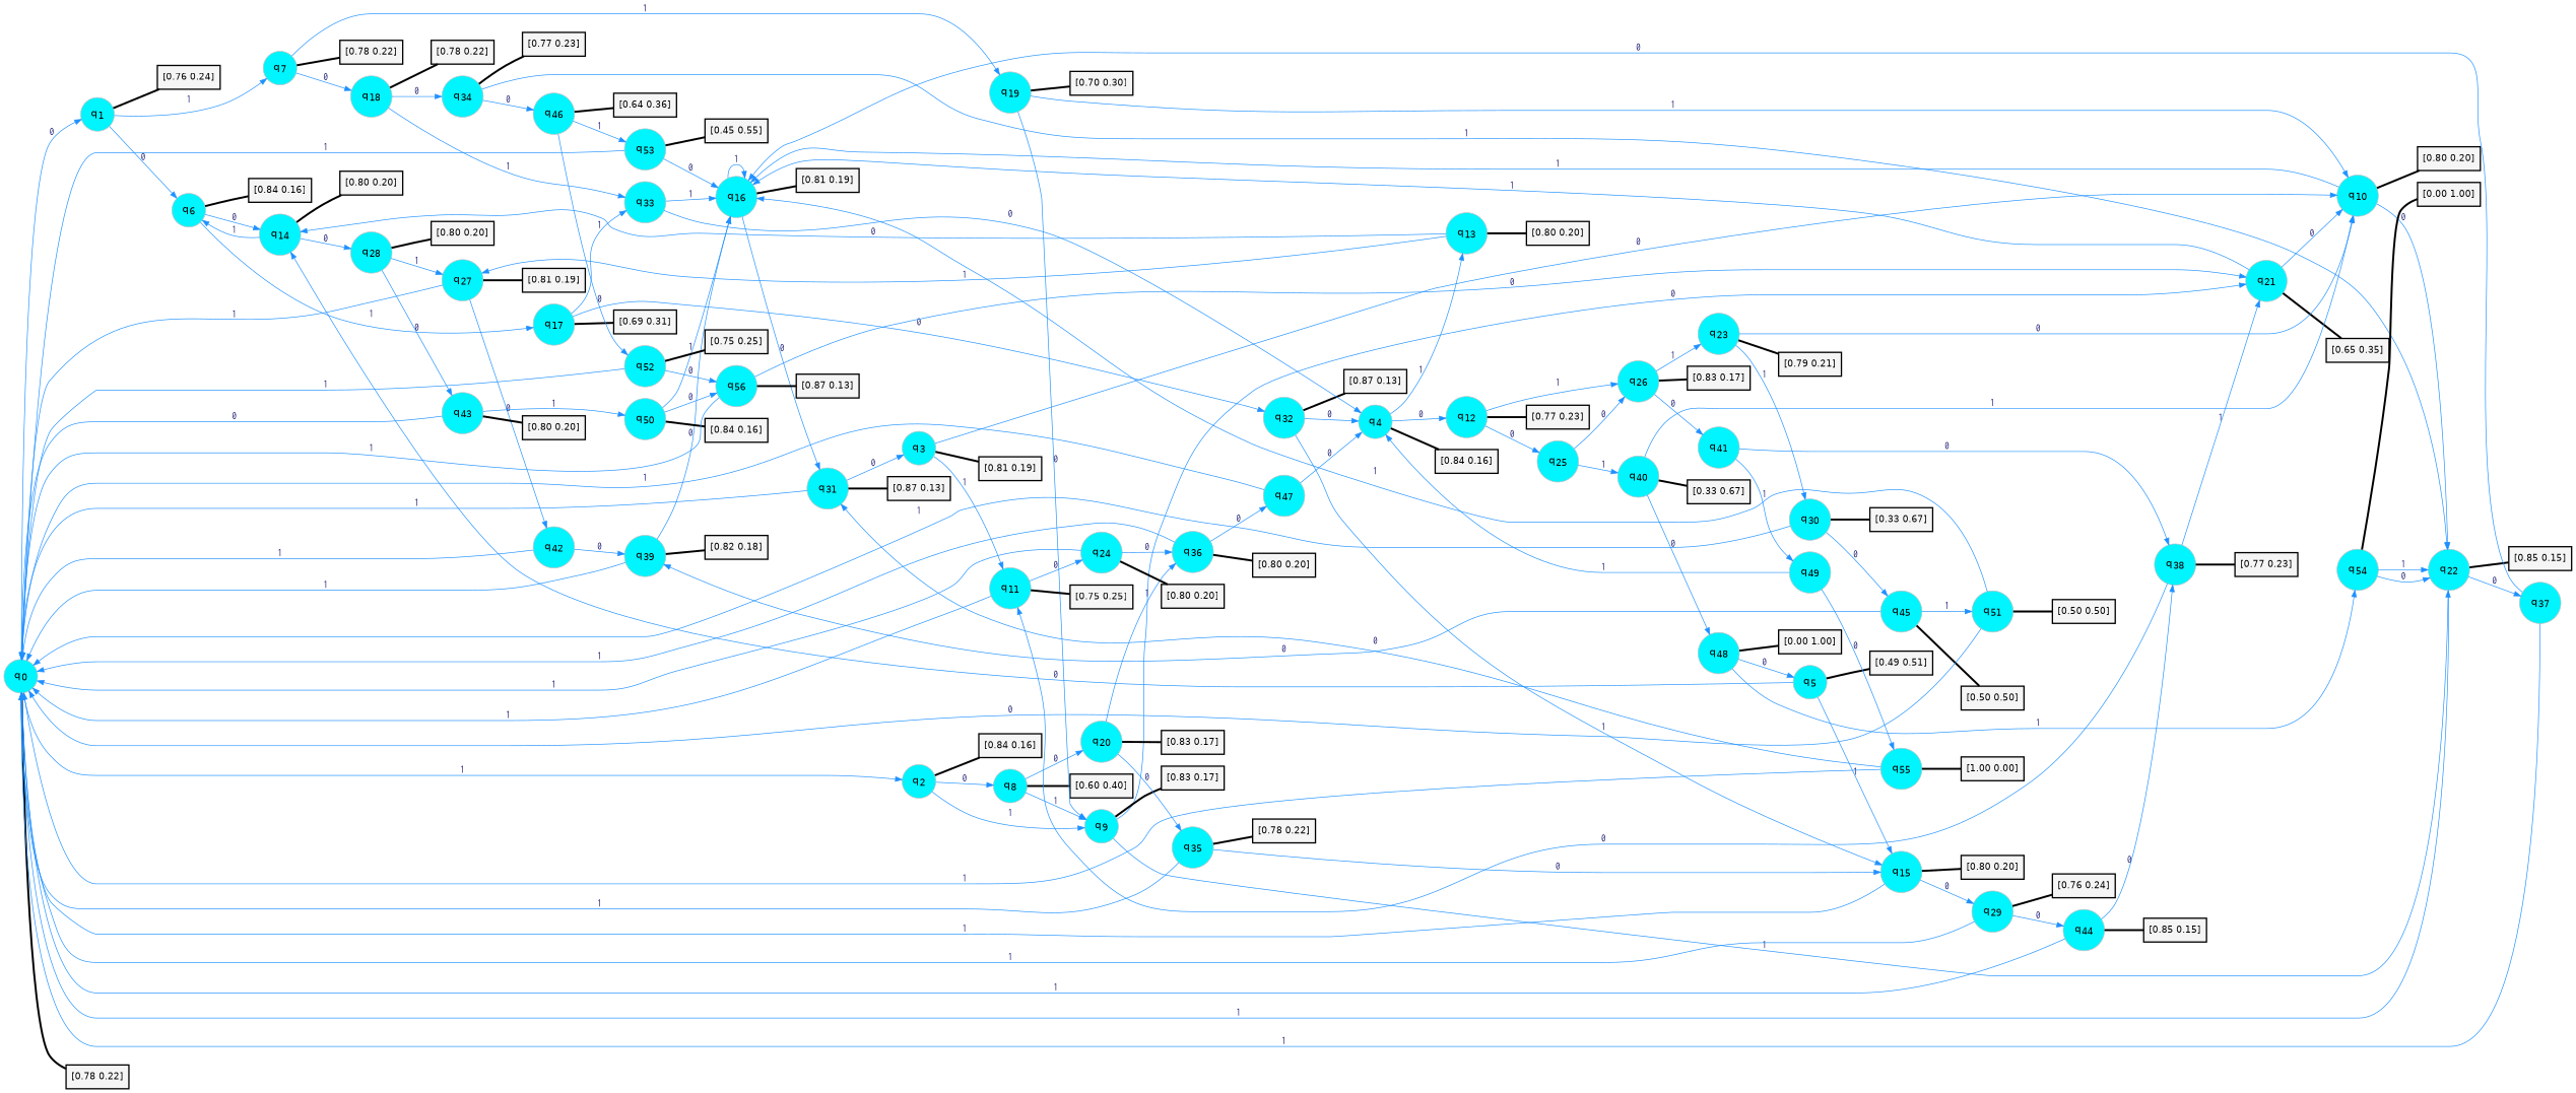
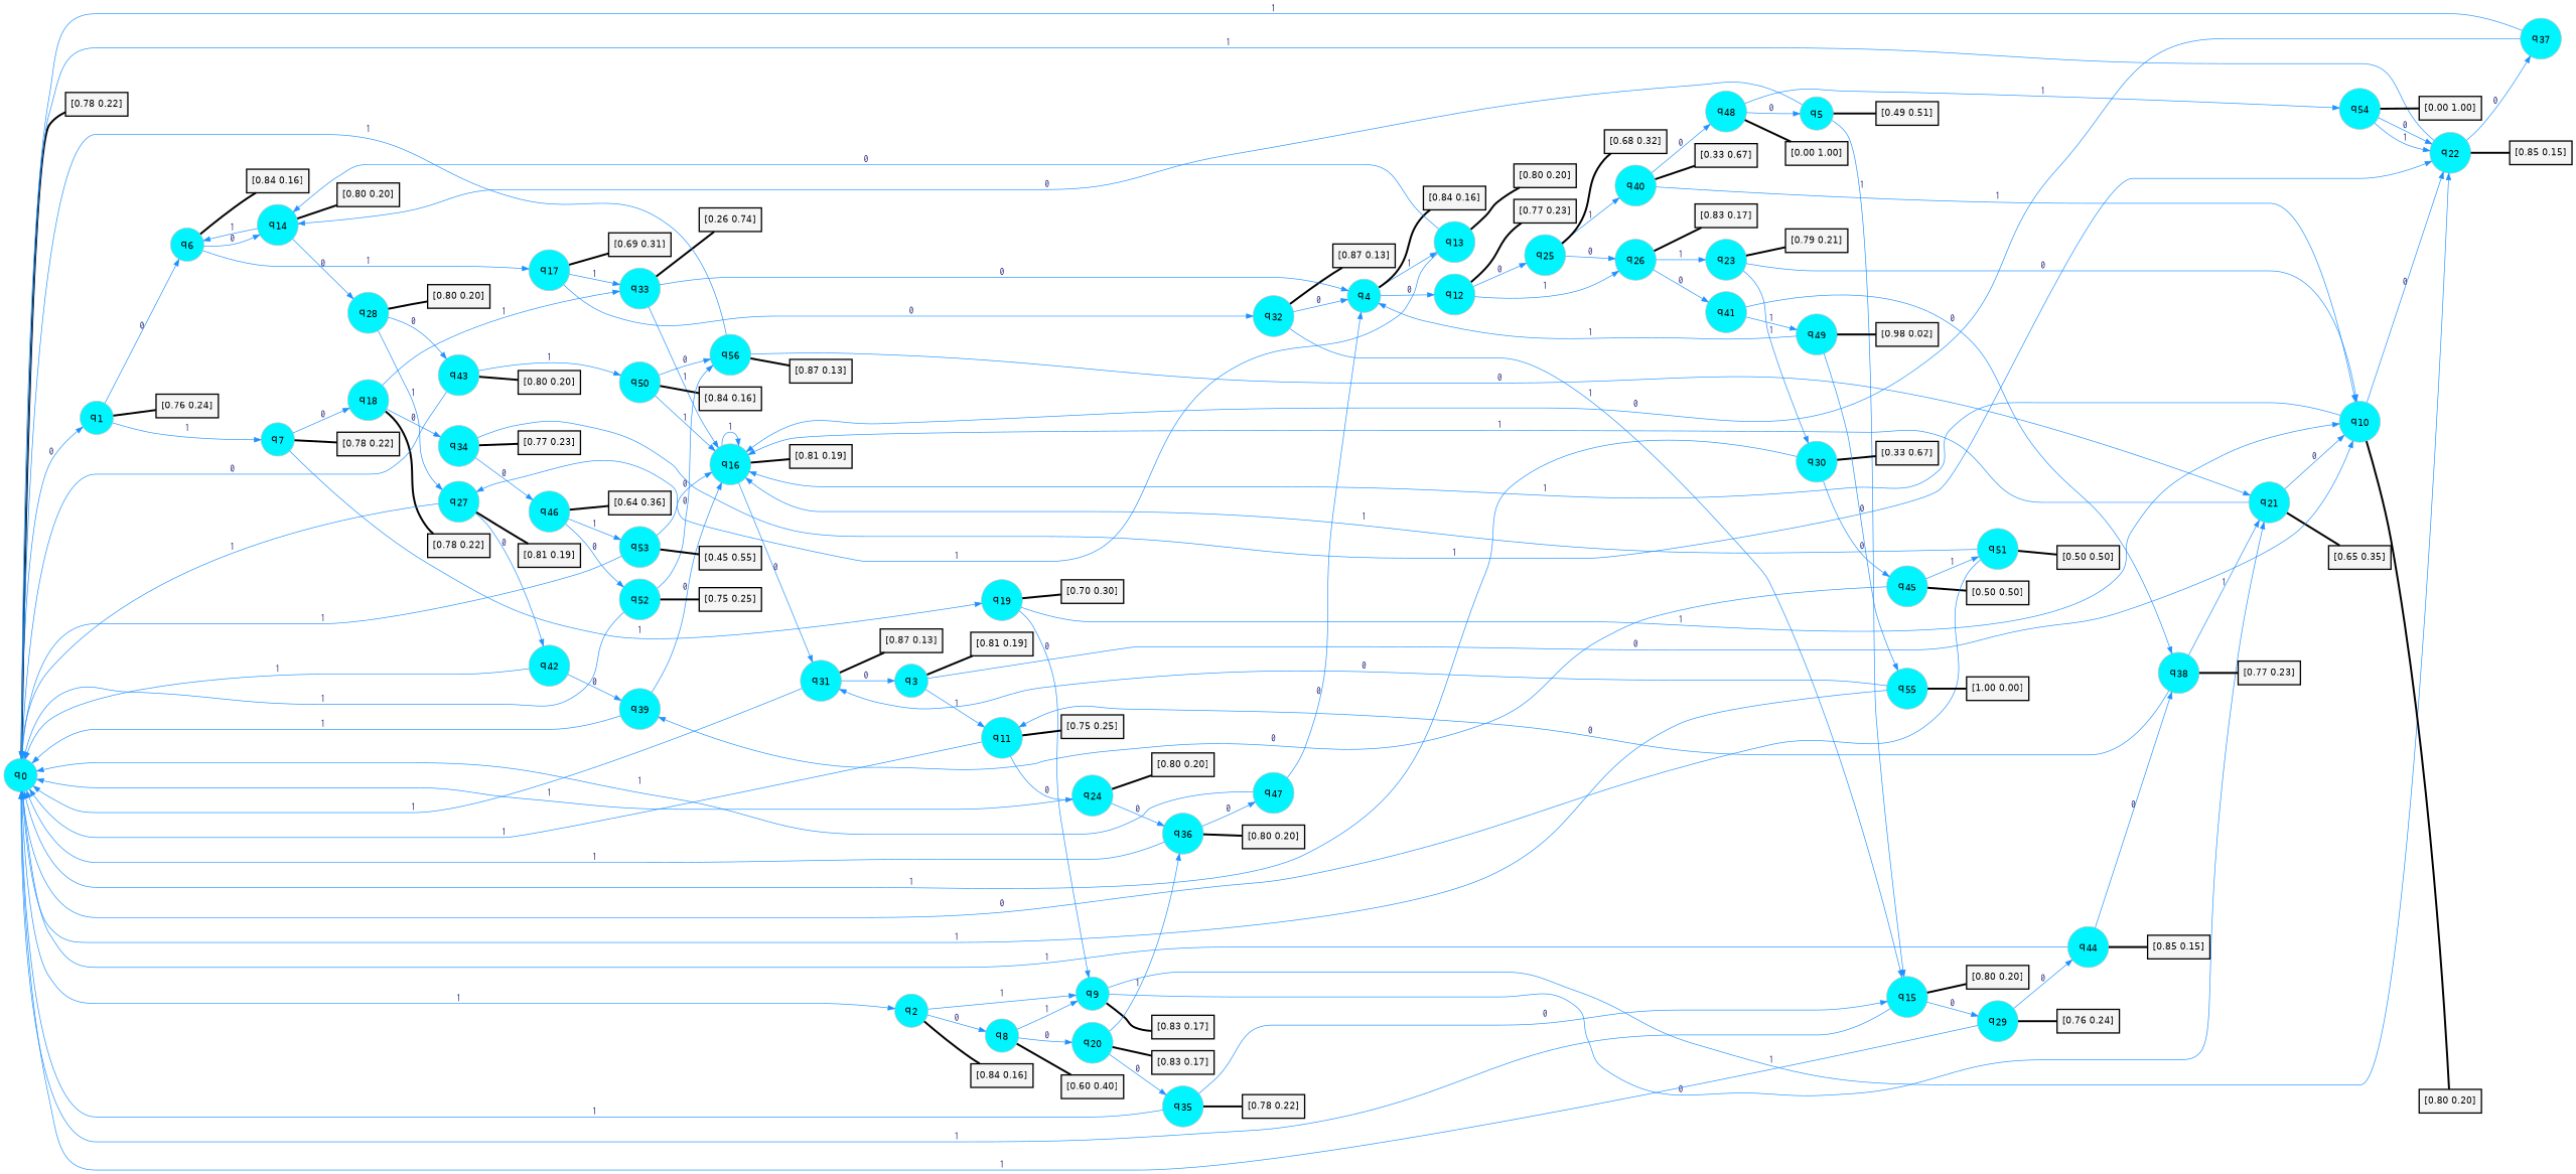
  digraph {
    rankdir=LR
    node [color=gray fillcolor=turquoise1 fontcolor=black fontname=Helvetica fontsize=16 fontweight=bold shape=circle style=filled]
    edge [arrowsize=1 color=dodgerblue1 fontcolor=midnightblue fontname=courier fontweight=bold penwidth=1 style=solid weight=20]
    n1 [label=<q<SUB>0</SUB>>]
    n2 [label=<q<SUB>1</SUB>>]
    n3 [label=<q<SUB>2</SUB>>]
    n4 [color=black fillcolor=whitesmoke fontsize=14 label="[0.78 0.22]" penwidth=2 shape=box]
    n5 [label=<q<SUB>6</SUB>>]
    n6 [label=<q<SUB>7</SUB>>]
    n7 [color=black fillcolor=whitesmoke fontsize=14 label="[0.76 0.24]" penwidth=2 shape=box]
    n8 [label=<q<SUB>8</SUB>>]
    n9 [label=<q<SUB>9</SUB>>]
    n10 [color=black fillcolor=whitesmoke fontsize=14 label="[0.84 0.16]" penwidth=2 shape=box]
    n11 [label=<q<SUB>14</SUB>>]
    n12 [label=<q<SUB>17</SUB>>]
    n13 [color=black fillcolor=whitesmoke fontsize=14 label="[0.84 0.16]" penwidth=2 shape=box]
    n14 [label=<q<SUB>18</SUB>>]
    n15 [label=<q<SUB>19</SUB>>]
    n16 [color=black fillcolor=whitesmoke fontsize=14 label="[0.78 0.22]" penwidth=2 shape=box]
    n17 [label=<q<SUB>20</SUB>>]
    n18 [color=black fillcolor=whitesmoke fontsize=14 label="[0.60 0.40]" penwidth=2 shape=box]
    n19 [label=<q<SUB>21</SUB>>]
    n20 [label=<q<SUB>22</SUB>>]
    n21 [color=black fillcolor=whitesmoke fontsize=14 label="[0.83 0.17]" penwidth=2 shape=box]
    n22 [label=<q<SUB>3</SUB>>]
    n23 [label=<q<SUB>10</SUB>>]
    n24 [label=<q<SUB>11</SUB>>]
    n25 [color=black fillcolor=whitesmoke fontsize=14 label="[0.81 0.19]" penwidth=2 shape=box]
    n26 [label=<q<SUB>16</SUB>>]
    n27 [color=black fillcolor=whitesmoke fontsize=14 label="[0.80 0.20]" penwidth=2 shape=box]
    n28 [label=<q<SUB>24</SUB>>]
    n29 [color=black fillcolor=whitesmoke fontsize=14 label="[0.75 0.25]" penwidth=2 shape=box]
    n30 [label=<q<SUB>4</SUB>>]
    n31 [label=<q<SUB>12</SUB>>]
    n32 [label=<q<SUB>13</SUB>>]
    n33 [color=black fillcolor=whitesmoke fontsize=14 label="[0.84 0.16]" penwidth=2 shape=box]
    n34 [label=<q<SUB>25</SUB>>]
    n35 [label=<q<SUB>26</SUB>>]
    n36 [color=black fillcolor=whitesmoke fontsize=14 label="[0.77 0.23]" penwidth=2 shape=box]
    n37 [label=<q<SUB>27</SUB>>]
    n38 [color=black fillcolor=whitesmoke fontsize=14 label="[0.80 0.20]" penwidth=2 shape=box]
    n39 [label=<q<SUB>5</SUB>>]
    n40 [label=<q<SUB>15</SUB>>]
    n41 [color=black fillcolor=whitesmoke fontsize=14 label="[0.49 0.51]" penwidth=2 shape=box]
    n42 [label=<q<SUB>28</SUB>>]
    n43 [color=black fillcolor=whitesmoke fontsize=14 label="[0.80 0.20]" penwidth=2 shape=box]
    n44 [label=<q<SUB>29</SUB>>]
    n45 [color=black fillcolor=whitesmoke fontsize=14 label="[0.80 0.20]" penwidth=2 shape=box]
    n46 [label=<q<SUB>32</SUB>>]
    n47 [label=<q<SUB>33</SUB>>]
    n48 [color=black fillcolor=whitesmoke fontsize=14 label="[0.69 0.31]" penwidth=2 shape=box]
    n49 [label=<q<SUB>34</SUB>>]
    n50 [color=black fillcolor=whitesmoke fontsize=14 label="[0.78 0.22]" penwidth=2 shape=box]
    n51 [color=black fillcolor=whitesmoke fontsize=14 label="[0.70 0.30]" penwidth=2 shape=box]
    n52 [label=<q<SUB>35</SUB>>]
    n53 [label=<q<SUB>36</SUB>>]
    n54 [color=black fillcolor=whitesmoke fontsize=14 label="[0.83 0.17]" penwidth=2 shape=box]
    n55 [color=black fillcolor=whitesmoke fontsize=14 label="[0.65 0.35]" penwidth=2 shape=box]
    n56 [label=<q<SUB>37</SUB>>]
    n57 [color=black fillcolor=whitesmoke fontsize=14 label="[0.85 0.15]" penwidth=2 shape=box]
    n58 [label=<q<SUB>31</SUB>>]
    n59 [color=black fillcolor=whitesmoke fontsize=14 label="[0.81 0.19]" penwidth=2 shape=box]
    n60 [color=black fillcolor=whitesmoke fontsize=14 label="[0.80 0.20]" penwidth=2 shape=box]
    n61 [label=<q<SUB>40</SUB>>]
+   n62 [color=black fillcolor=whitesmoke fontsize=14 label="[0.68 0.32]" penwidth=2 shape=box]
    n63 [label=<q<SUB>23</SUB>>]
    n64 [label=<q<SUB>41</SUB>>]
    n65 [color=black fillcolor=whitesmoke fontsize=14 label="[0.83 0.17]" penwidth=2 shape=box]
    n66 [label=<q<SUB>42</SUB>>]
    n67 [color=black fillcolor=whitesmoke fontsize=14 label="[0.81 0.19]" penwidth=2 shape=box]
    n68 [label=<q<SUB>43</SUB>>]
    n69 [color=black fillcolor=whitesmoke fontsize=14 label="[0.80 0.20]" penwidth=2 shape=box]
    n70 [label=<q<SUB>44</SUB>>]
    n71 [color=black fillcolor=whitesmoke fontsize=14 label="[0.76 0.24]" penwidth=2 shape=box]
    n72 [color=black fillcolor=whitesmoke fontsize=14 label="[0.87 0.13]" penwidth=2 shape=box]
    n73 [color=black fillcolor=whitesmoke fontsize=14 label="[0.87 0.13]" penwidth=2 shape=box]
+   n74 [color=black fillcolor=whitesmoke fontsize=14 label="[0.26 0.74]" penwidth=2 shape=box]
    n75 [label=<q<SUB>46</SUB>>]
    n76 [color=black fillcolor=whitesmoke fontsize=14 label="[0.77 0.23]" penwidth=2 shape=box]
    n77 [color=black fillcolor=whitesmoke fontsize=14 label="[0.78 0.22]" penwidth=2 shape=box]
    n78 [label=<q<SUB>47</SUB>>]
    n79 [color=black fillcolor=whitesmoke fontsize=14 label="[0.80 0.20]" penwidth=2 shape=box]
    n80 [label=<q<SUB>30</SUB>>]
    n81 [color=black fillcolor=whitesmoke fontsize=14 label="[0.79 0.21]" penwidth=2 shape=box]
    n82 [label=<q<SUB>45</SUB>>]
    n83 [color=black fillcolor=whitesmoke fontsize=14 label="[0.33 0.67]" penwidth=2 shape=box]
    n84 [label=<q<SUB>48</SUB>>]
    n85 [color=black fillcolor=whitesmoke fontsize=14 label="[0.33 0.67]" penwidth=2 shape=box]
    n86 [label=<q<SUB>38</SUB>>]
    n87 [label=<q<SUB>49</SUB>>]
    n88 [label=<q<SUB>39</SUB>>]
    n89 [label=<q<SUB>50</SUB>>]
    n90 [color=black fillcolor=whitesmoke fontsize=14 label="[0.80 0.20]" penwidth=2 shape=box]
    n91 [color=black fillcolor=whitesmoke fontsize=14 label="[0.85 0.15]" penwidth=2 shape=box]
    n92 [label=<q<SUB>51</SUB>>]
    n93 [color=black fillcolor=whitesmoke fontsize=14 label="[0.50 0.50]" penwidth=2 shape=box]
    n94 [label=<q<SUB>52</SUB>>]
    n95 [label=<q<SUB>53</SUB>>]
    n96 [color=black fillcolor=whitesmoke fontsize=14 label="[0.64 0.36]" penwidth=2 shape=box]
    n97 [color=black fillcolor=whitesmoke fontsize=14 label="[0.77 0.23]" penwidth=2 shape=box]
-   n98 [color=black fillcolor=whitesmoke fontsize=14 label="[0.82 0.18]" penwidth=2 shape=box]
    n99 [label=<q<SUB>54</SUB>>]
    n100 [color=black fillcolor=whitesmoke fontsize=14 label="[0.00 1.00]" penwidth=2 shape=box]
    n101 [label=<q<SUB>55</SUB>>]
+   n102 [color=black fillcolor=whitesmoke fontsize=14 label="[0.98 0.02]" penwidth=2 shape=box]
    n103 [label=<q<SUB>56</SUB>>]
    n104 [color=black fillcolor=whitesmoke fontsize=14 label="[0.84 0.16]" penwidth=2 shape=box]
    n105 [color=black fillcolor=whitesmoke fontsize=14 label="[0.50 0.50]" penwidth=2 shape=box]
    n106 [color=black fillcolor=whitesmoke fontsize=14 label="[0.75 0.25]" penwidth=2 shape=box]
    n107 [color=black fillcolor=whitesmoke fontsize=14 label="[0.45 0.55]" penwidth=2 shape=box]
    n108 [color=black fillcolor=whitesmoke fontsize=14 label="[0.00 1.00]" penwidth=2 shape=box]
    n109 [color=black fillcolor=whitesmoke fontsize=14 label="[1.00 0.00]" penwidth=2 shape=box]
    n110 [color=black fillcolor=whitesmoke fontsize=14 label="[0.87 0.13]" penwidth=2 shape=box]
    n1 -> n2 [label=0]
    n1 -> n3 [label=1]
    n1 -> n4 [arrowhead=none color=black penwidth=3]
    n2 -> n5 [label=0]
    n2 -> n6 [label=1]
    n2 -> n7 [arrowhead=none color=black penwidth=3]
    n3 -> n8 [label=0]
    n3 -> n9 [label=1]
    n3 -> n10 [arrowhead=none color=black penwidth=3]
    n5 -> n11 [label=0]
    n5 -> n12 [label=1]
    n5 -> n13 [arrowhead=none color=black penwidth=3]
    n6 -> n14 [label=0]
    n6 -> n15 [label=1]
    n6 -> n16 [arrowhead=none color=black penwidth=3]
    n8 -> n9 [label=1]
    n8 -> n17 [label=0]
    n8 -> n18 [arrowhead=none color=black penwidth=3]
    n9 -> n19 [label=0]
    n9 -> n20 [label=1]
    n9 -> n21 [arrowhead=none color=black penwidth=3]
    n11 -> n5 [label=1]
    n11 -> n42 [label=0]
    n11 -> n43 [arrowhead=none color=black penwidth=3]
    n12 -> n46 [label=0]
    n12 -> n47 [label=1]
    n12 -> n48 [arrowhead=none color=black penwidth=3]
    n14 -> n47 [label=1]
    n14 -> n49 [label=0]
    n14 -> n50 [arrowhead=none color=black penwidth=3]
    n15 -> n9 [label=0]
    n15 -> n23 [label=1]
    n15 -> n51 [arrowhead=none color=black penwidth=3]
    n17 -> n52 [label=0]
    n17 -> n53 [label=1]
    n17 -> n54 [arrowhead=none color=black penwidth=3]
    n19 -> n23 [label=0]
    n19 -> n26 [label=1]
    n19 -> n55 [arrowhead=none color=black penwidth=3]
    n20 -> n1 [label=1]
    n20 -> n56 [label=0]
    n20 -> n57 [arrowhead=none color=black penwidth=3]
    n22 -> n23 [label=0]
    n22 -> n24 [label=1]
    n22 -> n25 [arrowhead=none color=black penwidth=3]
    n23 -> n20 [label=0]
    n23 -> n26 [label=1]
    n23 -> n27 [arrowhead=none color=black penwidth=3]
    n24 -> n1 [label=1]
    n24 -> n28 [label=0]
    n24 -> n29 [arrowhead=none color=black penwidth=3]
    n26 -> n26 [label=1]
    n26 -> n58 [label=0]
    n26 -> n59 [arrowhead=none color=black penwidth=3]
    n28 -> n1 [label=1]
    n28 -> n53 [label=0]
    n28 -> n60 [arrowhead=none color=black penwidth=3]
    n30 -> n31 [label=0]
    n30 -> n32 [label=1]
    n30 -> n33 [arrowhead=none color=black penwidth=3]
    n31 -> n34 [label=0]
    n31 -> n35 [label=1]
    n31 -> n36 [arrowhead=none color=black penwidth=3]
    n32 -> n11 [label=0]
    n32 -> n37 [label=1]
    n32 -> n38 [arrowhead=none color=black penwidth=3]
    n34 -> n35 [label=0]
    n34 -> n61 [label=1]
+   n34 -> n62 [arrowhead=none color=black penwidth=3]
    n35 -> n63 [label=1]
    n35 -> n64 [label=0]
    n35 -> n65 [arrowhead=none color=black penwidth=3]
    n37 -> n1 [label=1]
    n37 -> n66 [label=0]
    n37 -> n67 [arrowhead=none color=black penwidth=3]
    n39 -> n11 [label=0]
    n39 -> n40 [label=1]
    n39 -> n41 [arrowhead=none color=black penwidth=3]
    n40 -> n1 [label=1]
    n40 -> n44 [label=0]
    n40 -> n45 [arrowhead=none color=black penwidth=3]
    n42 -> n37 [label=1]
    n42 -> n68 [label=0]
    n42 -> n69 [arrowhead=none color=black penwidth=3]
    n44 -> n1 [label=1]
    n44 -> n70 [label=0]
    n44 -> n71 [arrowhead=none color=black penwidth=3]
    n46 -> n30 [label=0]
    n46 -> n40 [label=1]
    n46 -> n73 [arrowhead=none color=black penwidth=3]
    n47 -> n26 [label=1]
    n47 -> n30 [label=0]
+   n47 -> n74 [arrowhead=none color=black penwidth=3]
    n49 -> n20 [label=1]
    n49 -> n75 [label=0]
    n49 -> n76 [arrowhead=none color=black penwidth=3]
    n52 -> n1 [label=1]
    n52 -> n40 [label=0]
    n52 -> n77 [arrowhead=none color=black penwidth=3]
    n53 -> n1 [label=1]
    n53 -> n78 [label=0]
    n53 -> n79 [arrowhead=none color=black penwidth=3]
    n56 -> n1 [label=1]
    n56 -> n26 [label=0]
    n58 -> n1 [label=1]
    n58 -> n22 [label=0]
    n58 -> n72 [arrowhead=none color=black penwidth=3]
    n61 -> n23 [label=1]
    n61 -> n84 [label=0]
    n61 -> n85 [arrowhead=none color=black penwidth=3]
    n63 -> n23 [label=0]
    n63 -> n80 [label=1]
    n63 -> n81 [arrowhead=none color=black penwidth=3]
    n64 -> n86 [label=0]
    n64 -> n87 [label=1]
    n66 -> n1 [label=1]
    n66 -> n88 [label=0]
    n68 -> n1 [label=0]
    n68 -> n89 [label=1]
    n68 -> n90 [arrowhead=none color=black penwidth=3]
    n70 -> n1 [label=1]
    n70 -> n86 [label=0]
    n70 -> n91 [arrowhead=none color=black penwidth=3]
    n75 -> n94 [label=0]
    n75 -> n95 [label=1]
    n75 -> n96 [arrowhead=none color=black penwidth=3]
    n78 -> n1 [label=1]
    n78 -> n30 [label=0]
    n80 -> n1 [label=1]
    n80 -> n82 [label=0]
    n80 -> n83 [arrowhead=none color=black penwidth=3]
    n82 -> n88 [label=0]
    n82 -> n92 [label=1]
    n82 -> n93 [arrowhead=none color=black penwidth=3]
    n84 -> n39 [label=0]
    n84 -> n99 [label=1]
    n84 -> n100 [arrowhead=none color=black penwidth=3]
    n86 -> n19 [label=1]
    n86 -> n24 [label=0]
    n86 -> n97 [arrowhead=none color=black penwidth=3]
    n87 -> n30 [label=1]
    n87 -> n101 [label=0]
+   n87 -> n102 [arrowhead=none color=black penwidth=3]
    n88 -> n1 [label=1]
    n88 -> n26 [label=0]
-   n88 -> n98 [arrowhead=none color=black penwidth=3]
    n89 -> n26 [label=1]
    n89 -> n103 [label=0]
    n89 -> n104 [arrowhead=none color=black penwidth=3]
    n92 -> n1 [label=0]
    n92 -> n26 [label=1]
    n92 -> n105 [arrowhead=none color=black penwidth=3]
    n94 -> n1 [label=1]
    n94 -> n103 [label=0]
    n94 -> n106 [arrowhead=none color=black penwidth=3]
    n95 -> n1 [label=1]
    n95 -> n26 [label=0]
    n95 -> n107 [arrowhead=none color=black penwidth=3]
    n99 -> n20 [label=0]
    n99 -> n20 [label=1]
    n99 -> n108 [arrowhead=none color=black penwidth=3]
    n101 -> n1 [label=1]
    n101 -> n58 [label=0]
    n101 -> n109 [arrowhead=none color=black penwidth=3]
    n103 -> n1 [label=1]
    n103 -> n19 [label=0]
    n103 -> n110 [arrowhead=none color=black penwidth=3]
  }
